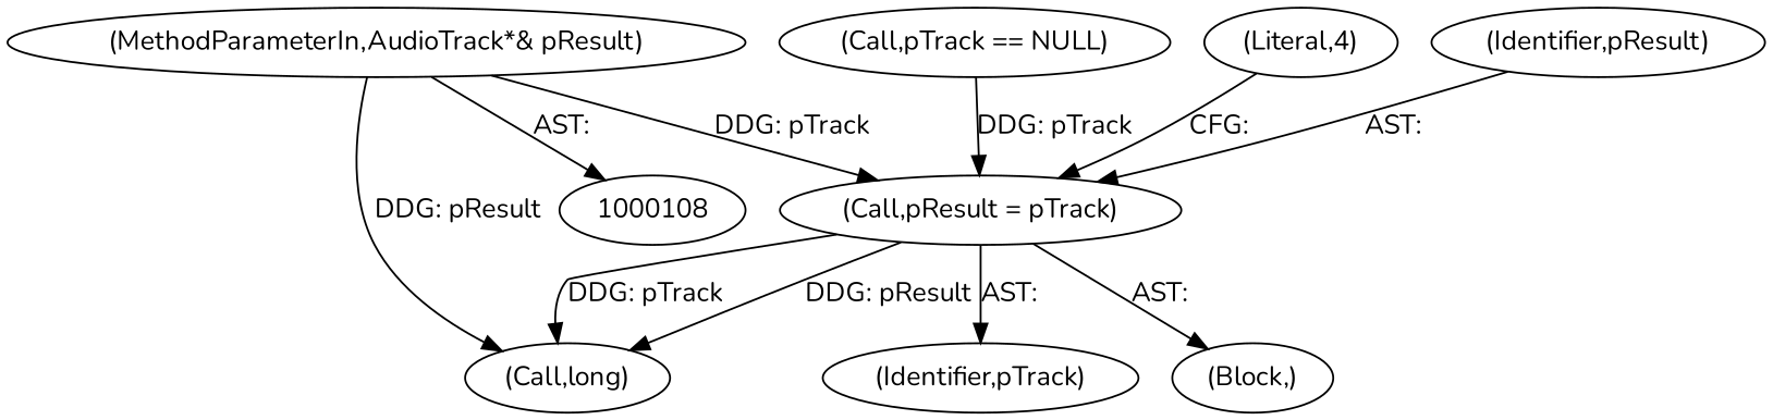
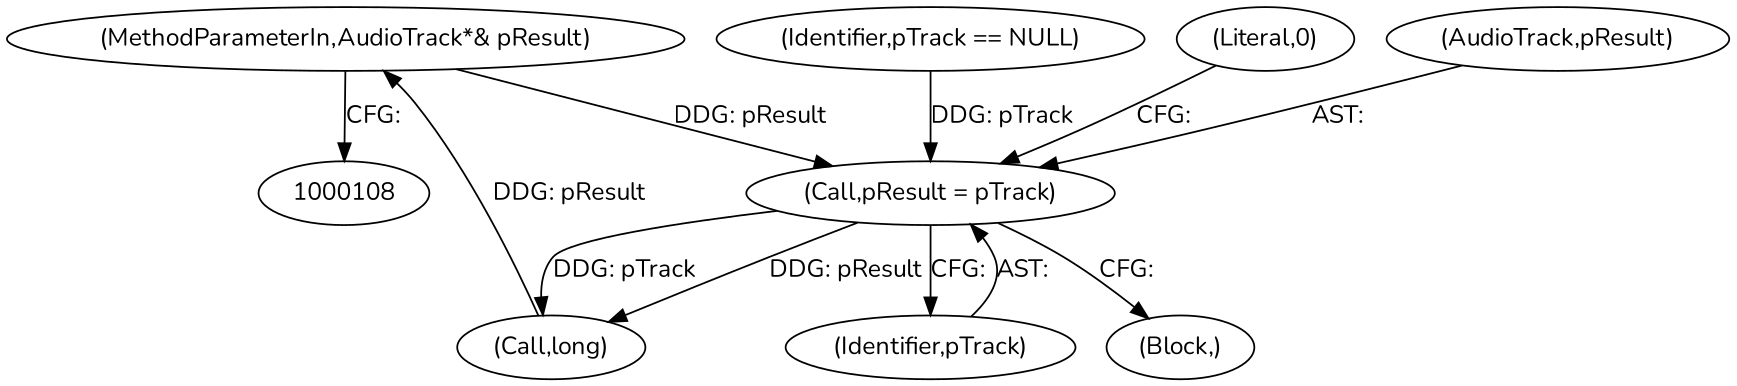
  digraph {
    fontname=Nunito
    node [fontname=Nunito]
    edge [fontname=Nunito]
    n1 [label="(MethodParameterIn,AudioTrack*& pResult)"]
    n2 [label="(Call,pResult = pTrack)"]
    n3 [label="(Call,long)"]
    1000108
    n5 [label="(Identifier,pTrack)"]
    n6 [label="(Block,)"]
-   n7 [label="(Call,pTrack == NULL)"]
-   n8 [label="(Literal,4)"]
-   n9 [label="(Identifier,pResult)"]
-   n1 -> n2 [label="DDG: pTrack"]
-   n1 -> n3 [label="DDG: pResult"]
-   n1 -> 1000108 [label="AST: "]
+   n7 [label="(Identifier,pTrack == NULL)"]
+   n8 [label="(Literal,0)"]
+   n9 [label="(AudioTrack,pResult)"]
+   n1 -> n2 [label="DDG: pResult"]
+   n3 -> n1 [label="DDG: pResult"]
+   n1 -> 1000108 [label="CFG: "]
    n2 -> n3 [label="DDG: pResult"]
    n2 -> n3 [label="DDG: pTrack"]
-   n2 -> n5 [label="AST: "]
-   n2 -> n6 [label="AST: "]
+   n2 -> n5 [label="CFG: "]
+   n2 -> n6 [label="CFG: "]
+   n5 -> n2 [label="AST: "]
    n7 -> n2 [label="DDG: pTrack"]
    n8 -> n2 [label="CFG: "]
    n9 -> n2 [label="AST: "]
  }
